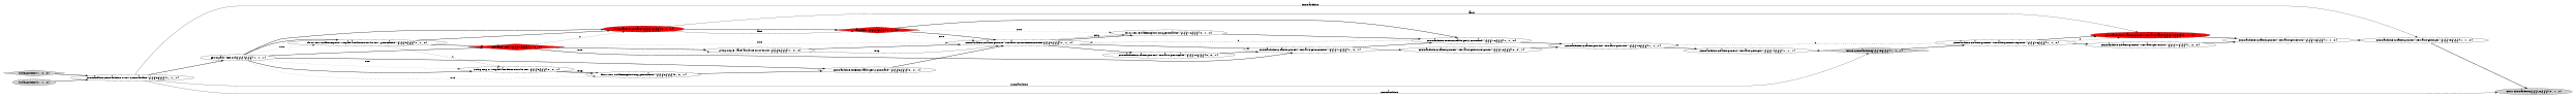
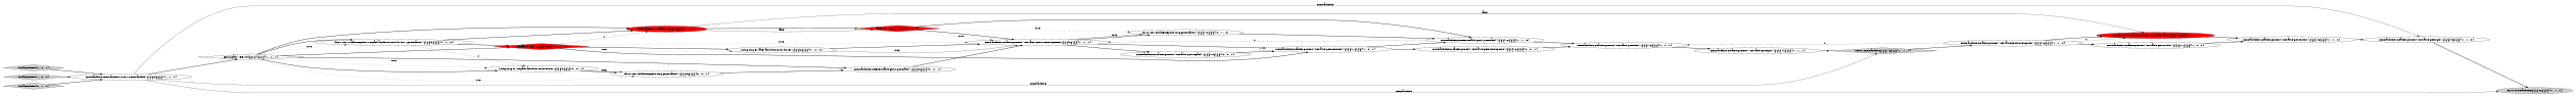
  digraph {
    rankdir=LR
    node [fillcolor=white shape=ellipse style=filled]
    edge [style=bold]
    n1 [label="commandLine.createArgument().setValue(getVersion())@@@18@@@['1', '1', '0']"]
    n2 [label="commandLine.createArgument().setValue(getLogin())@@@19@@@['1', '1', '0']"]
    n3 [fillcolor=lightgray label="return commandLine@@@20@@@['0', '1', '0']"]
    n4 [label="String msg = \"label attribute must be set!\"@@@8@@@['1', '0', '0']"]
    n5 [label="commandLine.createArgument().setValue(COMMAND_CREATE)@@@9@@@['1', '1', '1']"]
    n6 [label="commandLine.createArgument().setValue(getVsspath())@@@10@@@['0', '0', '1']"]
    n7 [label="commandLine.createArgument().setValue(getComment())@@@11@@@['1', '0', '1']"]
    n8 [label="throw new BuildException(msg,getLocation())@@@10@@@['0', '1', '0']"]
    n9 [label="throw new BuildException(\"vsspath attribute must be set!\",getLocation())@@@5@@@['1', '1', '0']"]
    n10 [fillcolor=red label="String label = getLabel()@@@7@@@['0', '1', '0']"]
    n11 [fillcolor=red label="getLabel() == \"\"@@@7@@@['1', '0', '0']" shape=diamond]
    n12 [label="String msg = \"vsspath attribute must be set!\"@@@5@@@['0', '0', '1']"]
    n13 [fillcolor=red label="label == \"\"@@@8@@@['0', '1', '0']" shape=diamond]
    n14 [fillcolor=red label="commandLine.createArgument().setValue(label)@@@17@@@['0', '1', '0']"]
    n15 [label="throw new BuildException(msg,getLocation())@@@6@@@['0', '0', '1']"]
    n16 [label="commandLine.setExecutable(getSSCommand())@@@12@@@['1', '1', '0']"]
    n17 [label="commandLine.createArgument().setValue(getAutoresponse())@@@12@@@['0', '0', '1']"]
    n18 [label="Commandline commandLine = new Commandline()@@@3@@@['1', '1', '1']"]
-   n19 [label="getVsspath() == null@@@4@@@['1', '1', '1']"]
+   n19 [label="getVsspath() == null@@@4@@@['1', '1', '1']" shape=diamond]
    n20 [fillcolor=lightgray label="return commandLine@@@15@@@['1', '1', '1']" shape=diamond]
    n21 [label="commandLine.setExecutable(getSSCommand())@@@8@@@['0', '0', '1']"]
    n22 [label="commandLine.createArgument().setValue(getAutoresponse())@@@16@@@['1', '1', '0']"]
    n23 [label="commandLine.createArgument().setValue(getQuiet())@@@13@@@['1', '1', '1']"]
    n24 [label="commandLine.createArgument().setValue(getLogin())@@@14@@@['1', '1', '1']"]
+   n25 [fillcolor=lightgray label="buildCmdLine['0', '0', '1']" shape=diamond]
    n26 [label="commandLine.createArgument().setValue(getVersion())@@@17@@@['1', '0', '0']"]
    n27 [fillcolor=lightgray label="buildCmdLine['1', '0', '0']" shape=diamond]
-   n28 [fillcolor=lightgray label="buildCmdLine['0', '1', '0']"]
+   n28 [fillcolor=lightgray label="buildCmdLine['0', '1', '0']" shape=diamond]
    n1 -> n2
    n2 -> n3
    n4 -> n5 [label=msg style=solid]
    n4 -> n5
    n5 -> n6
    n5 -> n7
    n5 -> n8
    n5 -> n8 [label=msg style=solid]
    n6 -> n7
    n7 -> n16
    n7 -> n17
    n8 -> n16
    n9 -> n10
    n9 -> n11
    n9 -> n12 [label=0 style=dashed]
    n10 -> n13 [label=label style=solid]
    n10 -> n13
    n10 -> n14 [label=label style=solid]
    n11 -> n4
    n11 -> n4 [label=true style=dotted]
    n11 -> n5 [label=true style=dotted]
    n11 -> n7
    n11 -> n10 [label=0 style=dashed]
    n12 -> n15
    n12 -> n15 [label=msg style=solid]
    n13 -> n5
    n13 -> n5 [label=true style=dotted]
    n13 -> n8 [label=true style=dotted]
    n13 -> n16
    n14 -> n1
    n15 -> n21
    n16 -> n5 [label=0 style=dashed]
    n16 -> n23
    n17 -> n23
    n18 -> n2 [label=commandLine style=solid]
    n18 -> n3 [label=commandLine style=solid]
    n18 -> n19
    n18 -> n20 [label=commandLine style=solid]
    n19 -> n9
    n19 -> n9 [label=true style=dotted]
    n19 -> n10
    n19 -> n11
    n19 -> n12
    n19 -> n12 [label=true style=dotted]
    n19 -> n15 [label=true style=dotted]
    n19 -> n21
    n20 -> n22
    n21 -> n5
    n22 -> n14
    n22 -> n14 [label=0 style=dashed]
    n22 -> n23 [label=0 style=dashed]
    n22 -> n26
    n23 -> n24
    n24 -> n20
+   n25 -> n18
    n26 -> n1
    n27 -> n18
    n28 -> n18
  }
